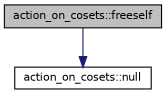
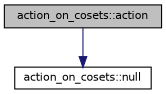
  digraph {
    rankdir=TB
    node [color=black fontname=Helvetica fontsize=10 shape=record style=filled]
-   n1 [fillcolor=grey75 fontcolor=black height=0.2 label="action_on_cosets::freeself" width=0.4]
+   n1 [fillcolor=grey75 fontcolor=black height=0.2 label="action_on_cosets::action" width=0.4]
    n2 [fillcolor=white height=0.2 label="action_on_cosets::null" width=0.4]
    n1 -> n2 [color=midnightblue fontname=Helvetica fontsize=10 labelfontname=Helvetica labelfontsize=10 style=solid]
  }
